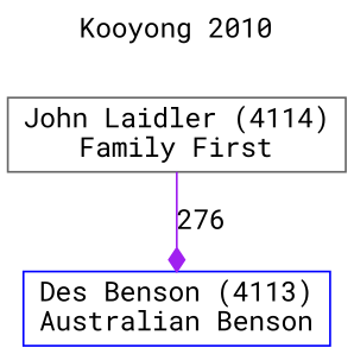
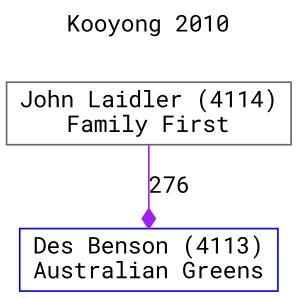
  digraph {
    label="Kooyong 2010"
    labelloc=t
    mclimit=10
    fontname="Roboto Mono"
    node [shape=box fontname="Roboto Mono"]
-   n1 [label="Des Benson (4113)\nAustralian Benson" color=blue]
+   n1 [label="Des Benson (4113)\nAustralian Greens" color=blue]
    n2 [label="John Laidler (4114)\nFamily First" color=gray40]
    n2 -> n1 [label=276 color=purple arrowhead=diamond fontname="Roboto Mono"]
  }
